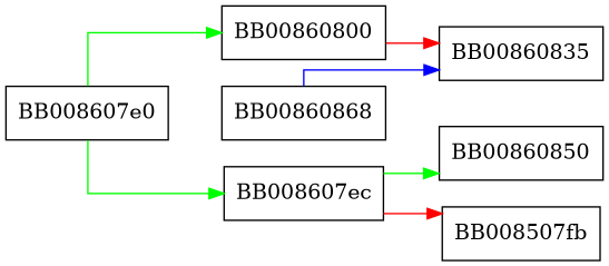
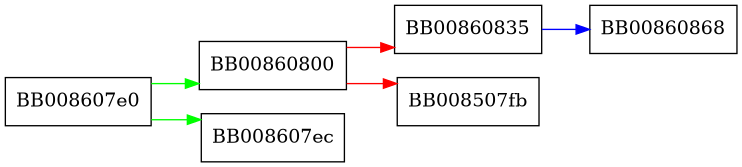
  digraph {
    rankdir=LR
    splines=ortho
    node [shape=box]
    edge [color=green]
    BB008607e0
    BB00860800
    BB008607ec
    BB00860835
-   BB00860850
    n6 [label=BB008507fb]
    BB00860868
    BB008607e0 -> BB00860800
    BB008607e0 -> BB008607ec
    BB00860800 -> BB00860835 [color=red]
-   BB008607ec -> BB00860850
-   BB008607ec -> n6 [color=red]
-   BB00860868 -> BB00860835 [color=blue]
+   BB00860800 -> n6 [color=red]
+   BB00860835 -> BB00860868 [color=blue]
  }
